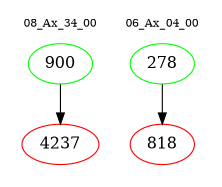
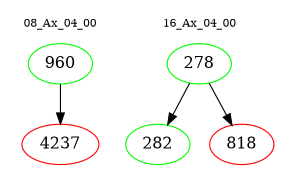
  digraph {
    node [color=green]
    edge [color=black]
-   n1 [label=900]
+   n1 [label=960]
    n2 [color=red label=4237]
    n3 [label=278]
+   n4 [label=282]
    n5 [color=red label=818]
    subgraph cluster_1 {
      color=white
      fontsize=10
-     label="08_Ax_34_00"
+     label="08_Ax_04_00"
      n1
      n2
    }
    subgraph cluster_2 {
      color=white
      fontsize=10
-     label="06_Ax_04_00"
+     label="16_Ax_04_00"
      n3
+     n4
      n5
    }
    n1 -> n2
+   n3 -> n4
    n3 -> n5
  }
